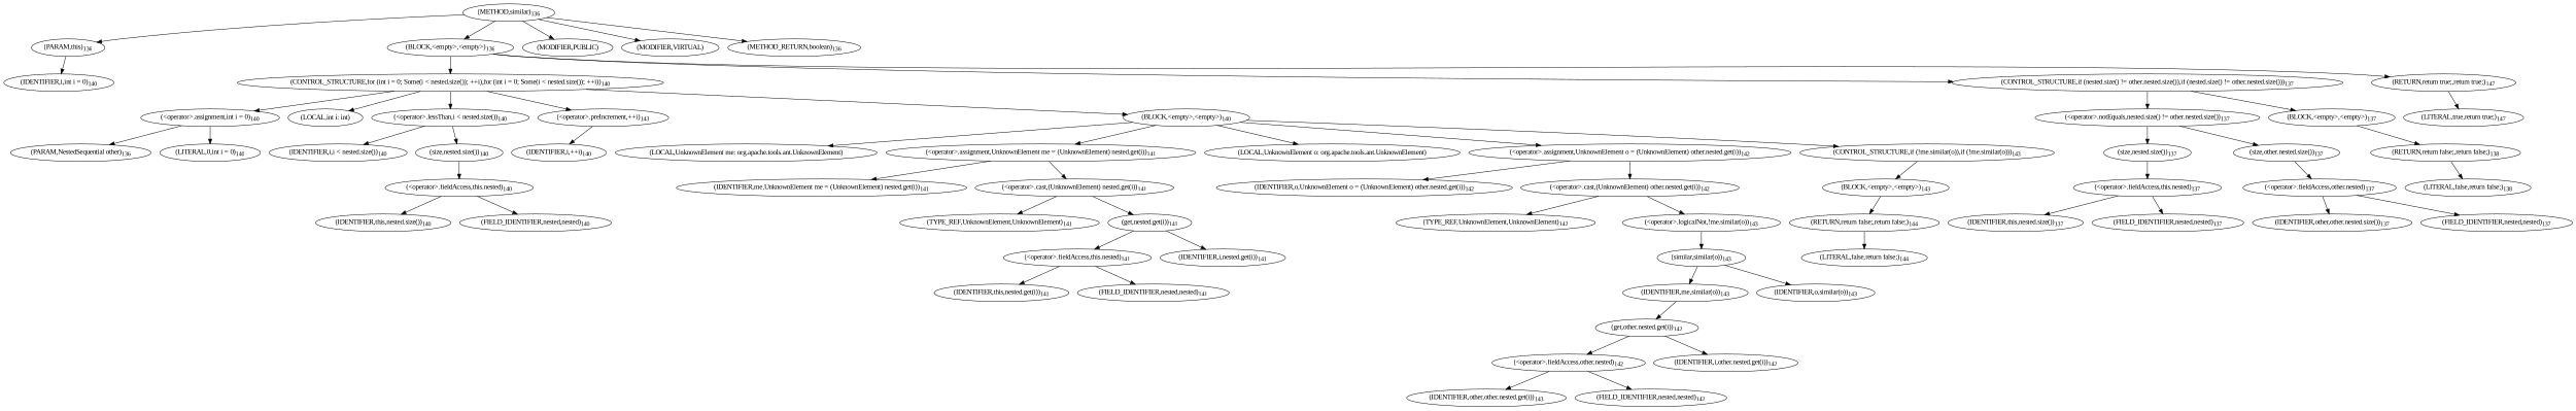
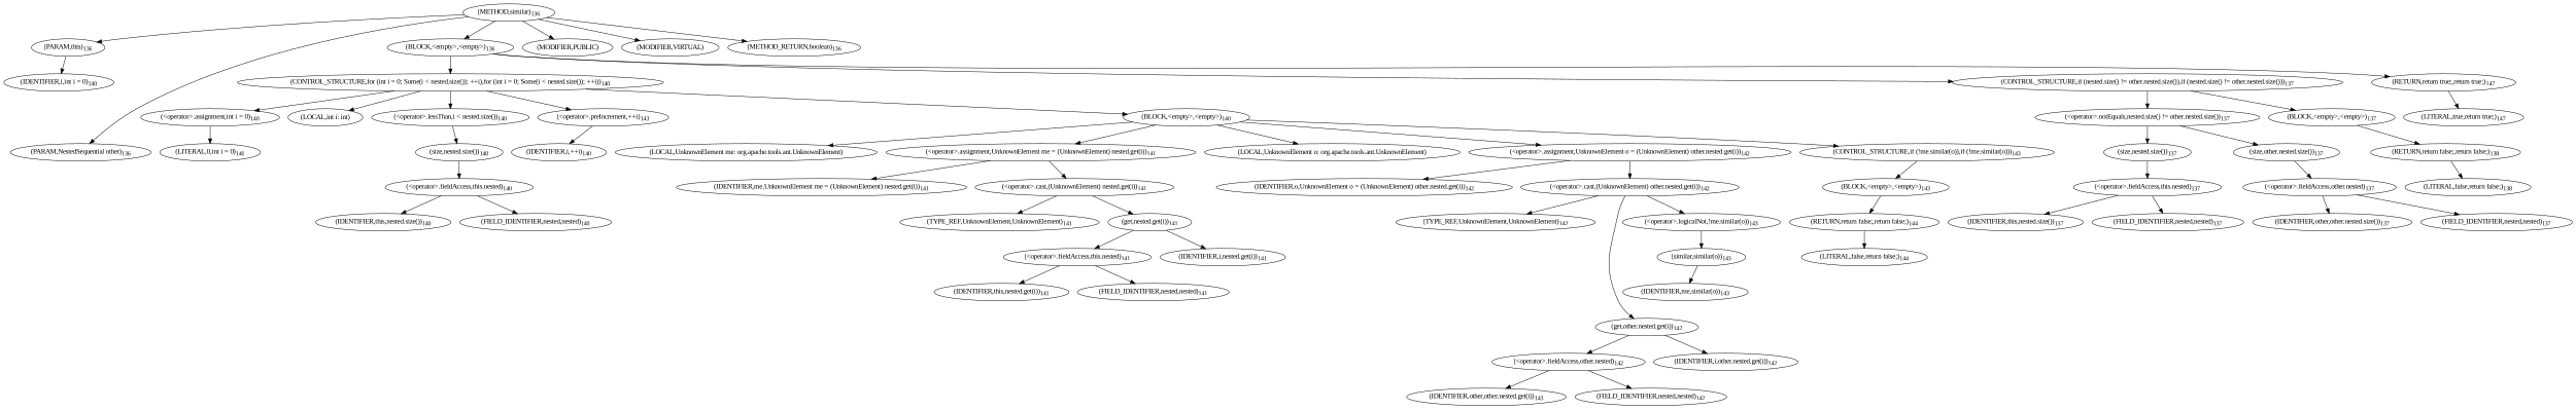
  digraph {
    fontname="Liberation Serif"
    node [fontname="Liberation Serif"]
    edge [fontname="Liberation Serif"]
    n1 [label=<(METHOD,similar)<SUB>136</SUB>>]
    n2 [label=<(PARAM,this)<SUB>136</SUB>>]
    n3 [label=<(PARAM,NestedSequential other)<SUB>136</SUB>>]
    n4 [label=<(BLOCK,&lt;empty&gt;,&lt;empty&gt;)<SUB>136</SUB>>]
    n5 [label=<(MODIFIER,PUBLIC)>]
    n6 [label=<(MODIFIER,VIRTUAL)>]
    n7 [label=<(METHOD_RETURN,boolean)<SUB>136</SUB>>]
    n8 [label=<(IDENTIFIER,i,int i = 0)<SUB>140</SUB>>]
    n9 [label=<(CONTROL_STRUCTURE,if (nested.size() != other.nested.size()),if (nested.size() != other.nested.size()))<SUB>137</SUB>>]
    n10 [label=<(CONTROL_STRUCTURE,for (int i = 0; Some(i &lt; nested.size()); ++i),for (int i = 0; Some(i &lt; nested.size()); ++i))<SUB>140</SUB>>]
    n11 [label=<(RETURN,return true;,return true;)<SUB>147</SUB>>]
    n12 [label=<(&lt;operator&gt;.notEquals,nested.size() != other.nested.size())<SUB>137</SUB>>]
    n13 [label=<(BLOCK,&lt;empty&gt;,&lt;empty&gt;)<SUB>137</SUB>>]
    n14 [label=<(LOCAL,int i: int)>]
    n15 [label=<(&lt;operator&gt;.assignment,int i = 0)<SUB>140</SUB>>]
    n16 [label=<(&lt;operator&gt;.lessThan,i &lt; nested.size())<SUB>140</SUB>>]
    n17 [label=<(&lt;operator&gt;.preIncrement,++i)<SUB>143</SUB>>]
    n18 [label=<(BLOCK,&lt;empty&gt;,&lt;empty&gt;)<SUB>140</SUB>>]
    n19 [label=<(LITERAL,true,return true;)<SUB>147</SUB>>]
    n20 [label=<(size,nested.size())<SUB>137</SUB>>]
    n21 [label=<(size,other.nested.size())<SUB>137</SUB>>]
    n22 [label=<(RETURN,return false;,return false;)<SUB>138</SUB>>]
    n23 [label=<(&lt;operator&gt;.fieldAccess,this.nested)<SUB>137</SUB>>]
    n24 [label=<(&lt;operator&gt;.fieldAccess,other.nested)<SUB>137</SUB>>]
    n25 [label=<(IDENTIFIER,this,nested.size())<SUB>137</SUB>>]
    n26 [label=<(FIELD_IDENTIFIER,nested,nested)<SUB>137</SUB>>]
    n27 [label=<(IDENTIFIER,other,other.nested.size())<SUB>137</SUB>>]
    n28 [label=<(FIELD_IDENTIFIER,nested,nested)<SUB>137</SUB>>]
    n29 [label=<(LITERAL,false,return false;)<SUB>138</SUB>>]
    n30 [label=<(LITERAL,0,int i = 0)<SUB>140</SUB>>]
-   n31 [label=<(IDENTIFIER,i,i &lt; nested.size())<SUB>140</SUB>>]
    n32 [label=<(size,nested.size())<SUB>140</SUB>>]
    n33 [label=<(IDENTIFIER,i,++i)<SUB>140</SUB>>]
    n34 [label=<(LOCAL,UnknownElement me: org.apache.tools.ant.UnknownElement)>]
    n35 [label=<(&lt;operator&gt;.assignment,UnknownElement me = (UnknownElement) nested.get(i))<SUB>141</SUB>>]
    n36 [label=<(LOCAL,UnknownElement o: org.apache.tools.ant.UnknownElement)>]
    n37 [label=<(&lt;operator&gt;.assignment,UnknownElement o = (UnknownElement) other.nested.get(i))<SUB>142</SUB>>]
    n38 [label=<(CONTROL_STRUCTURE,if (!me.similar(o)),if (!me.similar(o)))<SUB>143</SUB>>]
    n39 [label=<(&lt;operator&gt;.fieldAccess,this.nested)<SUB>140</SUB>>]
    n40 [label=<(IDENTIFIER,this,nested.size())<SUB>140</SUB>>]
    n41 [label=<(FIELD_IDENTIFIER,nested,nested)<SUB>140</SUB>>]
    n42 [label=<(IDENTIFIER,me,UnknownElement me = (UnknownElement) nested.get(i))<SUB>141</SUB>>]
    n43 [label=<(&lt;operator&gt;.cast,(UnknownElement) nested.get(i))<SUB>141</SUB>>]
    n44 [label=<(IDENTIFIER,o,UnknownElement o = (UnknownElement) other.nested.get(i))<SUB>142</SUB>>]
    n45 [label=<(&lt;operator&gt;.cast,(UnknownElement) other.nested.get(i))<SUB>142</SUB>>]
    n46 [label=<(BLOCK,&lt;empty&gt;,&lt;empty&gt;)<SUB>143</SUB>>]
    n47 [label=<(TYPE_REF,UnknownElement,UnknownElement)<SUB>141</SUB>>]
    n48 [label=<(get,nested.get(i))<SUB>141</SUB>>]
    n49 [label=<(&lt;operator&gt;.fieldAccess,this.nested)<SUB>141</SUB>>]
    n50 [label=<(IDENTIFIER,i,nested.get(i))<SUB>141</SUB>>]
    n51 [label=<(IDENTIFIER,this,nested.get(i))<SUB>141</SUB>>]
    n52 [label=<(FIELD_IDENTIFIER,nested,nested)<SUB>141</SUB>>]
    n53 [label=<(TYPE_REF,UnknownElement,UnknownElement)<SUB>142</SUB>>]
    n54 [label=<(get,other.nested.get(i))<SUB>142</SUB>>]
    n55 [label=<(&lt;operator&gt;.logicalNot,!me.similar(o))<SUB>143</SUB>>]
    n56 [label=<(&lt;operator&gt;.fieldAccess,other.nested)<SUB>142</SUB>>]
    n57 [label=<(IDENTIFIER,i,other.nested.get(i))<SUB>142</SUB>>]
    n58 [label=<(IDENTIFIER,other,other.nested.get(i))<SUB>143</SUB>>]
    n59 [label=<(FIELD_IDENTIFIER,nested,nested)<SUB>142</SUB>>]
    n60 [label=<(similar,similar(o))<SUB>143</SUB>>]
    n61 [label=<(RETURN,return false;,return false;)<SUB>144</SUB>>]
    n62 [label=<(IDENTIFIER,me,similar(o))<SUB>143</SUB>>]
-   n63 [label=<(IDENTIFIER,o,similar(o))<SUB>143</SUB>>]
    n64 [label=<(LITERAL,false,return false;)<SUB>144</SUB>>]
    n1 -> n2
-   n15 -> n3
+   n1 -> n3
    n1 -> n4
    n1 -> n5
    n1 -> n6
    n1 -> n7
    n2 -> n8
    n4 -> n9
    n4 -> n10
    n4 -> n11
    n9 -> n12
    n9 -> n13
    n10 -> n14
    n10 -> n15
    n10 -> n16
    n10 -> n17
    n10 -> n18
    n11 -> n19
    n12 -> n20
    n12 -> n21
    n13 -> n22
    n15 -> n30
-   n16 -> n31
    n16 -> n32
    n17 -> n33
    n18 -> n34
    n18 -> n35
    n18 -> n36
    n18 -> n37
    n18 -> n38
    n20 -> n23
    n21 -> n24
    n22 -> n29
    n23 -> n25
    n23 -> n26
    n24 -> n27
    n24 -> n28
    n32 -> n39
    n35 -> n42
    n35 -> n43
    n37 -> n44
    n37 -> n45
    n38 -> n46
    n39 -> n40
    n39 -> n41
    n43 -> n47
    n43 -> n48
    n45 -> n53
-   n62 -> n54
+   n45 -> n54
    n45 -> n55
    n46 -> n61
    n48 -> n49
    n48 -> n50
    n49 -> n51
    n49 -> n52
    n54 -> n56
    n54 -> n57
    n55 -> n60
    n56 -> n58
    n56 -> n59
    n60 -> n62
-   n60 -> n63
    n61 -> n64
  }
